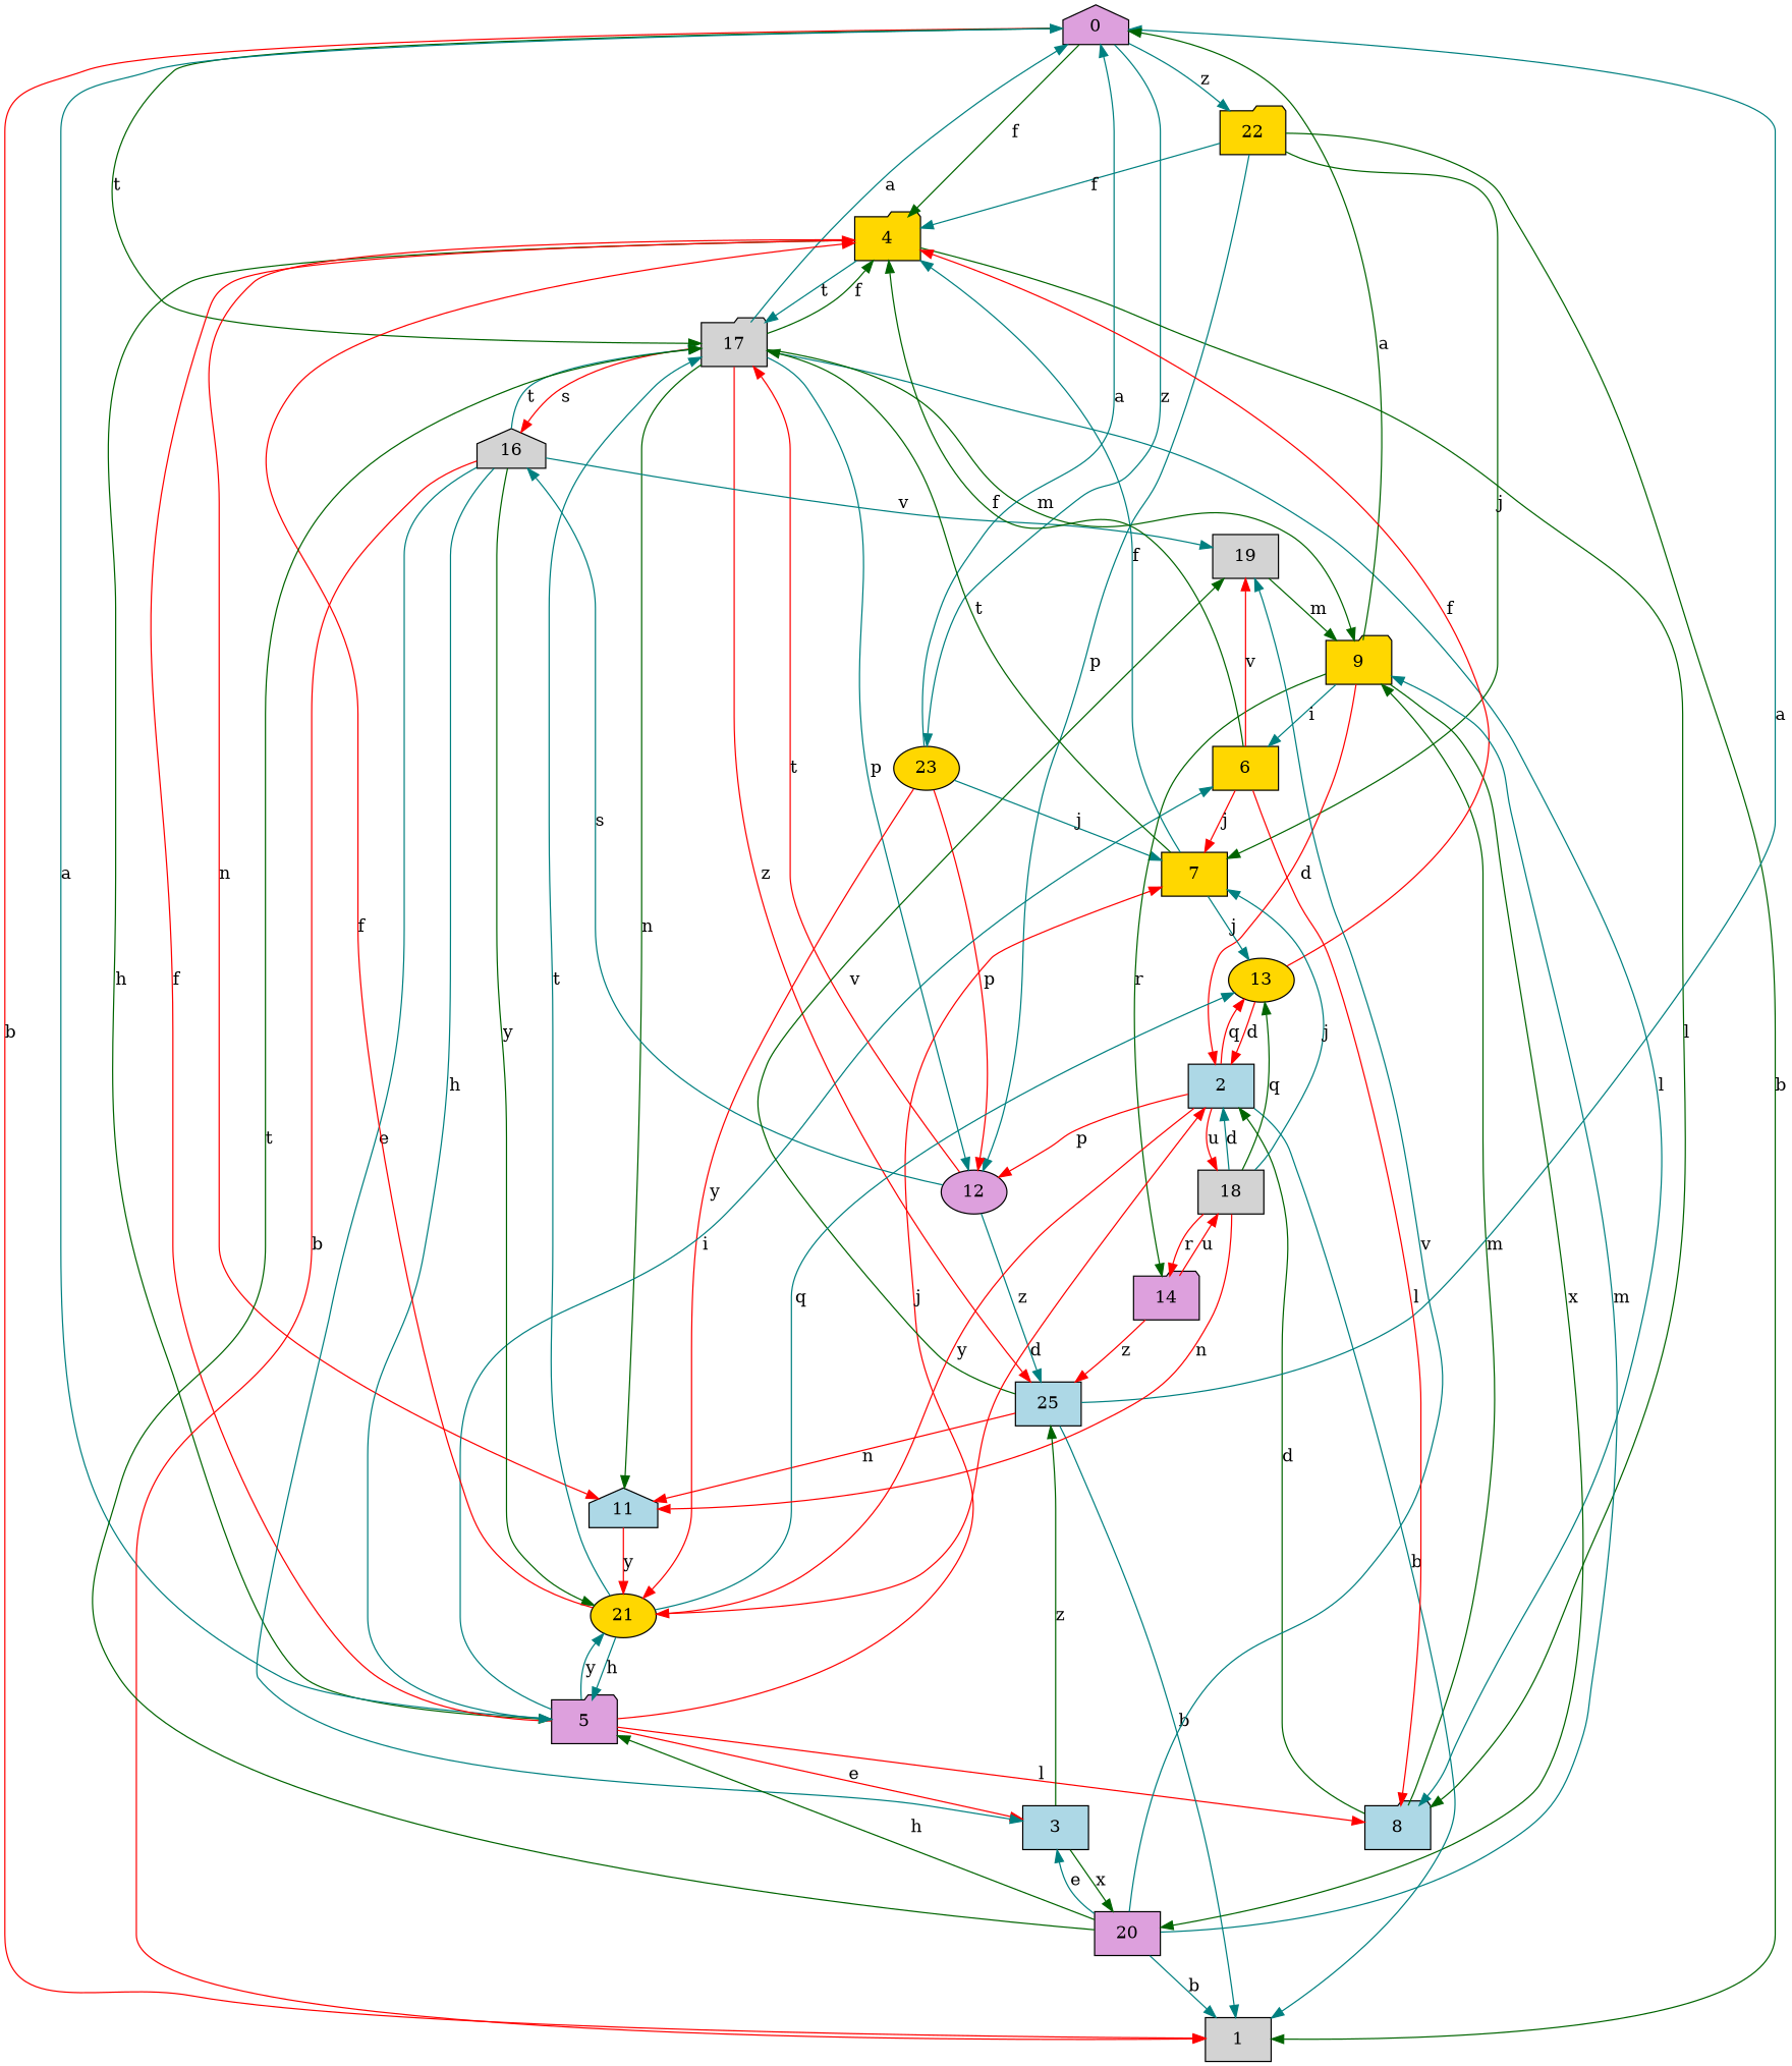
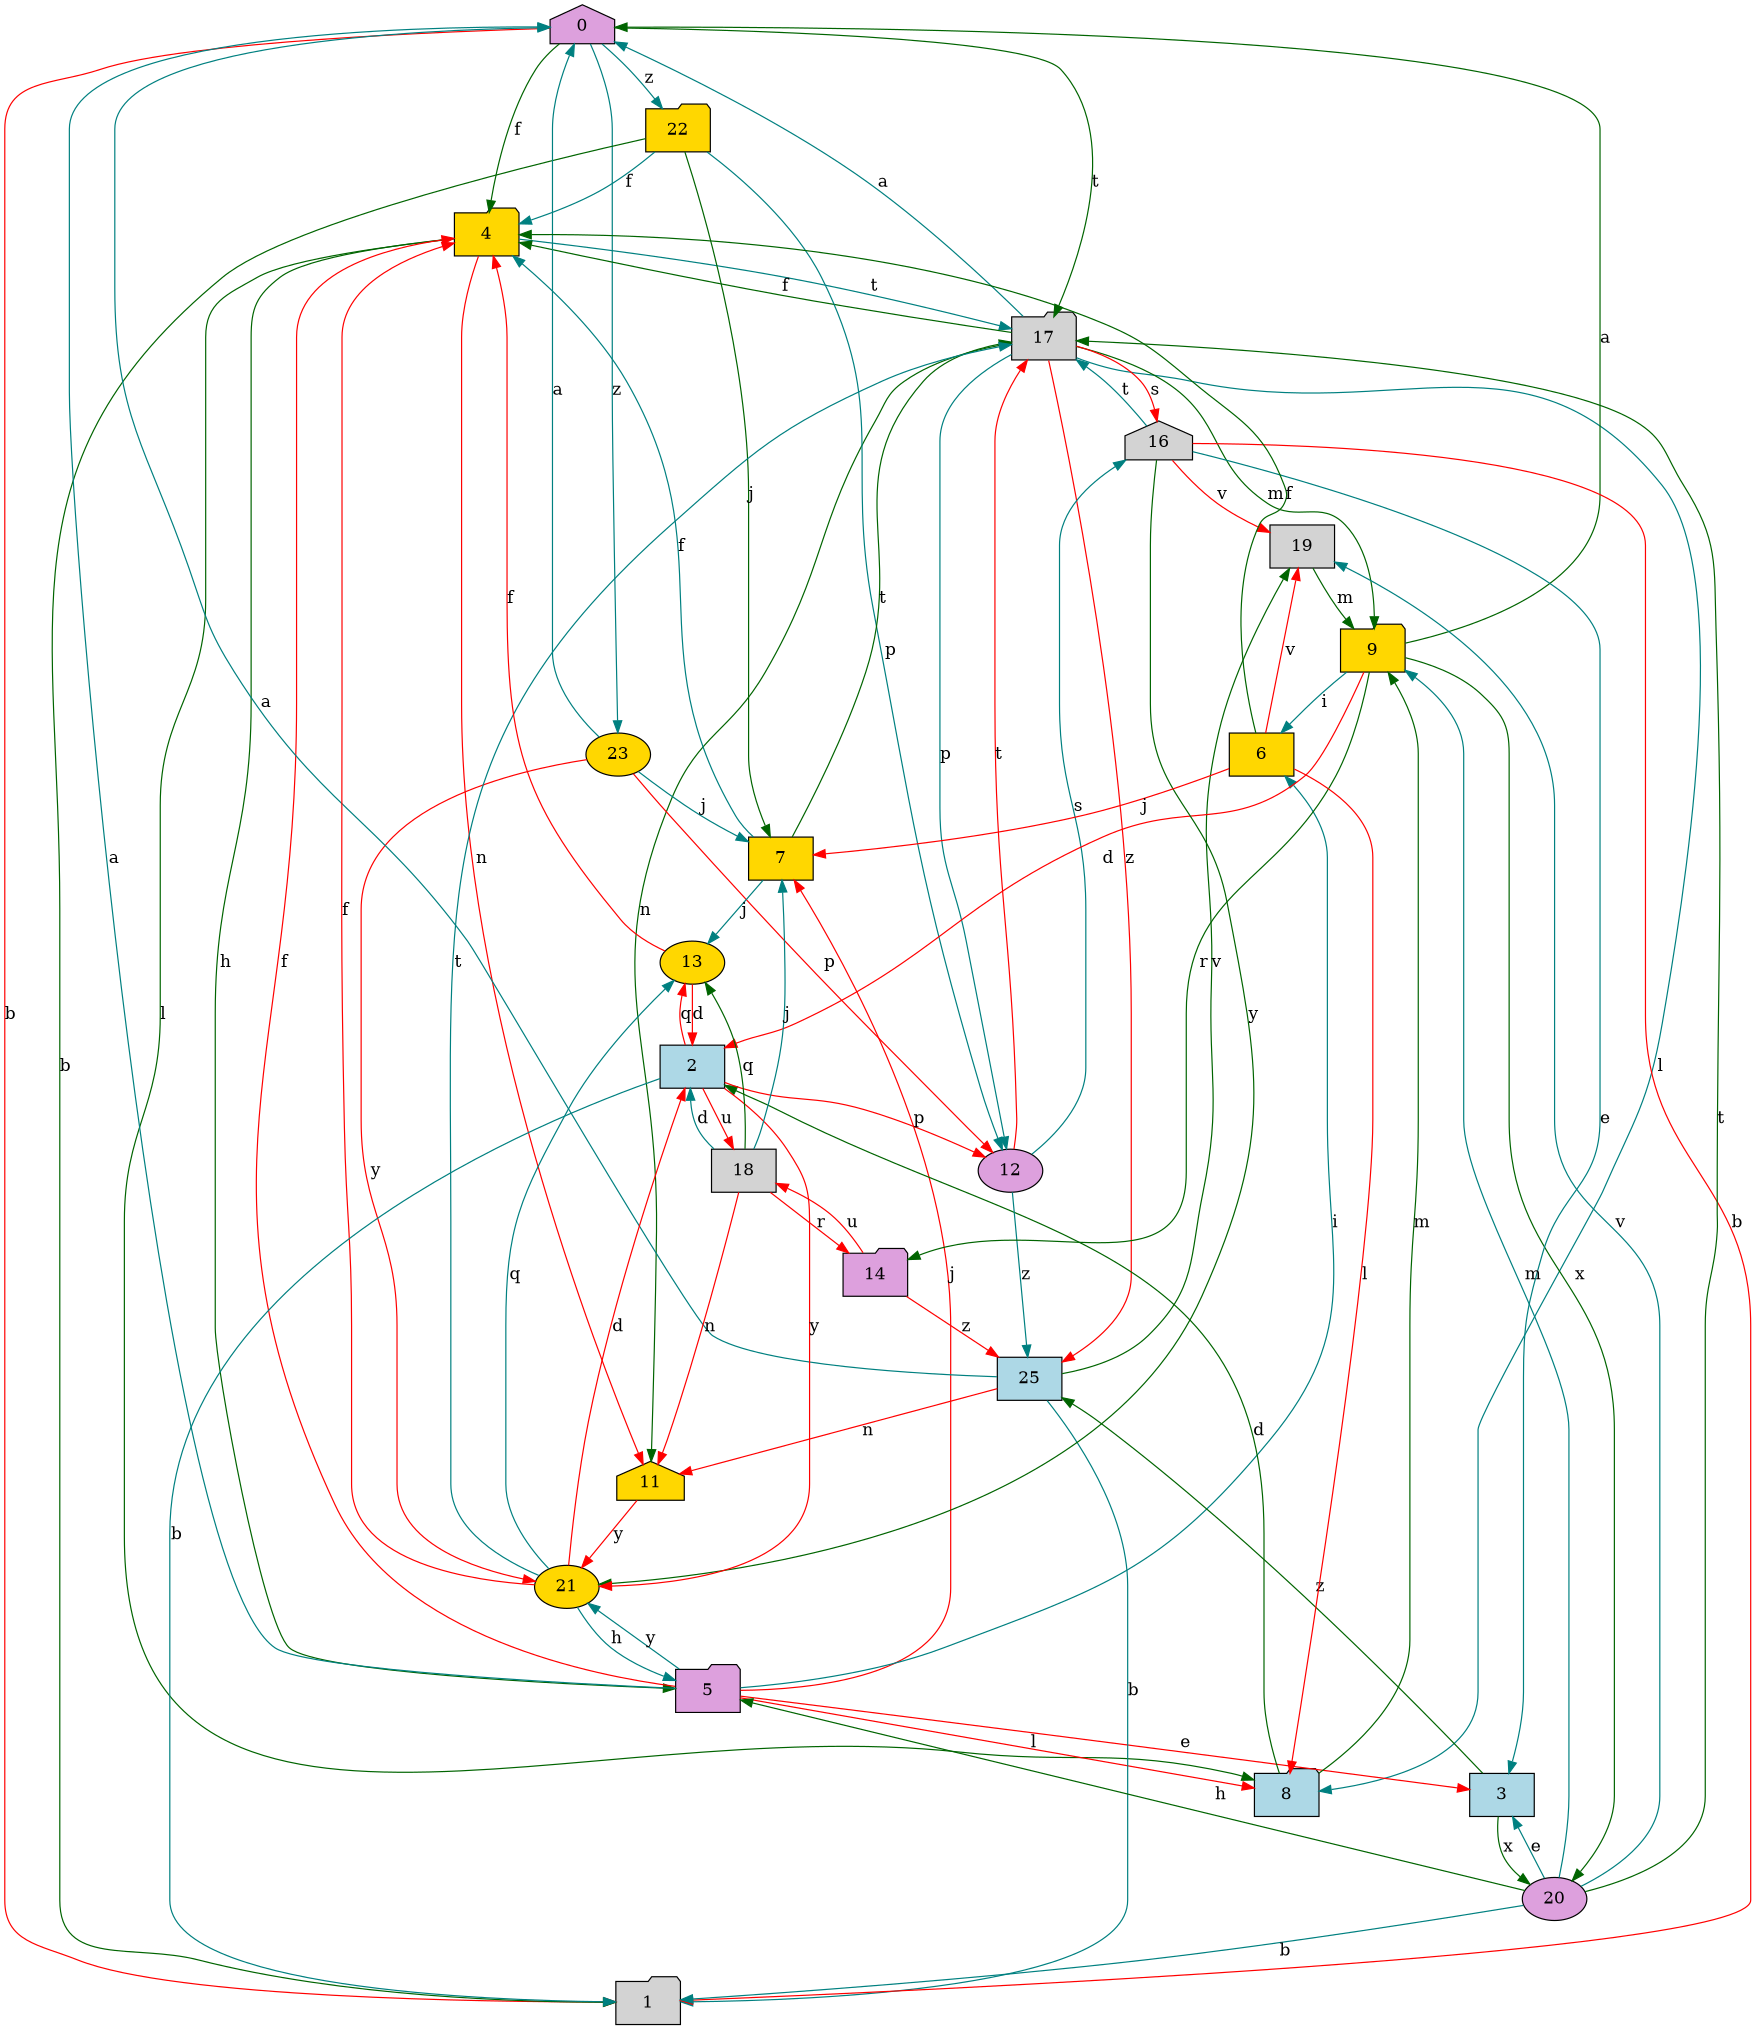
  strict digraph {
    node [fillcolor=gold shape=box style=filled]
    edge [color=teal]
    0 [fillcolor=plum shape=house]
-   1 [fillcolor=lightgrey]
+   1 [fillcolor=lightgrey shape=folder]
    4 [shape=folder]
    17 [fillcolor=lightgrey shape=folder]
    22 [shape=folder]
    23 [shape=ellipse]
    5 [fillcolor=plum shape=folder]
    8 [fillcolor=lightblue shape=folder]
-   11 [fillcolor=lightblue shape=house]
+   11 [shape=house]
    12 [fillcolor=plum shape=ellipse]
    25 [fillcolor=lightblue]
    9 [shape=folder]
    16 [fillcolor=lightgrey shape=house]
    7
    21 [shape=ellipse]
    2 [fillcolor=lightblue]
    13 [shape=ellipse]
    18 [fillcolor=lightgrey]
    14 [fillcolor=plum shape=folder]
    3 [fillcolor=lightblue]
-   20 [fillcolor=plum]
+   20 [fillcolor=plum shape=ellipse]
    19 [fillcolor=lightgrey]
    6
    0 -> 1 [color=red label=b]
    0 -> 4 [color=darkgreen label=f]
    0 -> 17 [color=darkgreen label=t]
    0 -> 22 [label=z]
    0 -> 23 [label=z]
    4 -> 17 [label=t]
    4 -> 5 [color=darkgreen label=h]
    4 -> 8 [color=darkgreen label=l]
    4 -> 11 [color=red label=n]
    17 -> 0 [label=a]
    17 -> 4 [color=darkgreen label=f]
    17 -> 8 [label=l]
    17 -> 11 [color=darkgreen label=n]
    17 -> 12 [label=p]
    17 -> 25 [color=red label=z]
    17 -> 9 [color=darkgreen label=m]
    17 -> 16 [color=red label=s]
    22 -> 1 [color=darkgreen label=b]
    22 -> 4 [label=f]
    22 -> 12 [label=p]
    22 -> 7 [color=darkgreen label=j]
    23 -> 0 [label=a]
    23 -> 12 [color=red label=p]
    23 -> 7 [label=j]
    23 -> 21 [color=red label=y]
    5 -> 0 [label=a]
    5 -> 4 [color=red label=f]
    5 -> 8 [color=red label=l]
    5 -> 7 [color=red label=j]
    5 -> 21 [label=y]
    5 -> 3 [color=red label=e]
    5 -> 6 [label=i]
    8 -> 9 [color=darkgreen label=m]
    8 -> 2 [color=darkgreen label=d]
    11 -> 21 [color=red label=y]
    12 -> 17 [color=red label=t]
    12 -> 25 [label=z]
    12 -> 16 [label=s]
    25 -> 0 [label=a]
    25 -> 1 [label=b]
    25 -> 11 [color=red label=n]
    25 -> 19 [color=darkgreen label=v]
    9 -> 0 [color=darkgreen label=a]
    9 -> 2 [color=red label=d]
    9 -> 14 [color=darkgreen label=r]
    9 -> 20 [color=darkgreen label=x]
    9 -> 6 [label=i]
    16 -> 1 [color=red label=b]
    16 -> 17 [label=t]
-   16 -> 5 [label=h]
    16 -> 21 [color=darkgreen label=y]
    16 -> 3 [label=e]
-   16 -> 19 [label=v]
+   16 -> 19 [color=red label=v]
    7 -> 4 [label=f]
    7 -> 17 [color=darkgreen label=t]
    7 -> 13 [label=j]
    21 -> 4 [color=red label=f]
    21 -> 17 [label=t]
    21 -> 5 [label=h]
    21 -> 2 [color=red label=d]
    21 -> 13 [label=q]
    2 -> 1 [label=b]
    2 -> 12 [color=red label=p]
    2 -> 21 [color=red label=y]
    2 -> 13 [color=red label=q]
    2 -> 18 [color=red label=u]
    13 -> 4 [color=red label=f]
    13 -> 2 [color=red label=d]
    18 -> 11 [color=red label=n]
    18 -> 7 [label=j]
    18 -> 2 [label=d]
    18 -> 13 [color=darkgreen label=q]
    18 -> 14 [color=red label=r]
    14 -> 25 [color=red label=z]
    14 -> 18 [color=red label=u]
    3 -> 25 [color=darkgreen label=z]
    3 -> 20 [color=darkgreen label=x]
    20 -> 1 [label=b]
    20 -> 17 [color=darkgreen label=t]
    20 -> 5 [color=darkgreen label=h]
    20 -> 9 [label=m]
    20 -> 3 [label=e]
    20 -> 19 [label=v]
    19 -> 9 [color=darkgreen label=m]
    6 -> 4 [color=darkgreen label=f]
    6 -> 8 [color=red label=l]
    6 -> 7 [color=red label=j]
    6 -> 19 [color=red label=v]
  }
